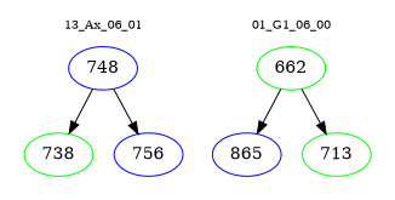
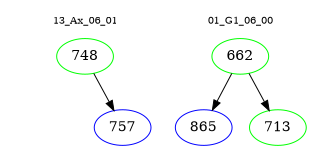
  digraph {
    node [color=blue]
    edge [color=black]
-   n1 [label=748]
-   n2 [color=green label=738]
-   n3 [label=756]
+   n1 [color=green label=748]
+   n3 [label=757]
    n4 [color=green label=662]
    n5 [label=865]
    n6 [color=green label=713]
    subgraph cluster_1 {
      color=white
      fontsize=10
      label="13_Ax_06_01"
      n1
-     n2
      n3
    }
    subgraph cluster_2 {
      color=white
      fontsize=10
      label="01_G1_06_00"
      n4
      n5
      n6
    }
-   n1 -> n2
    n1 -> n3
    n4 -> n5
    n4 -> n6
  }
